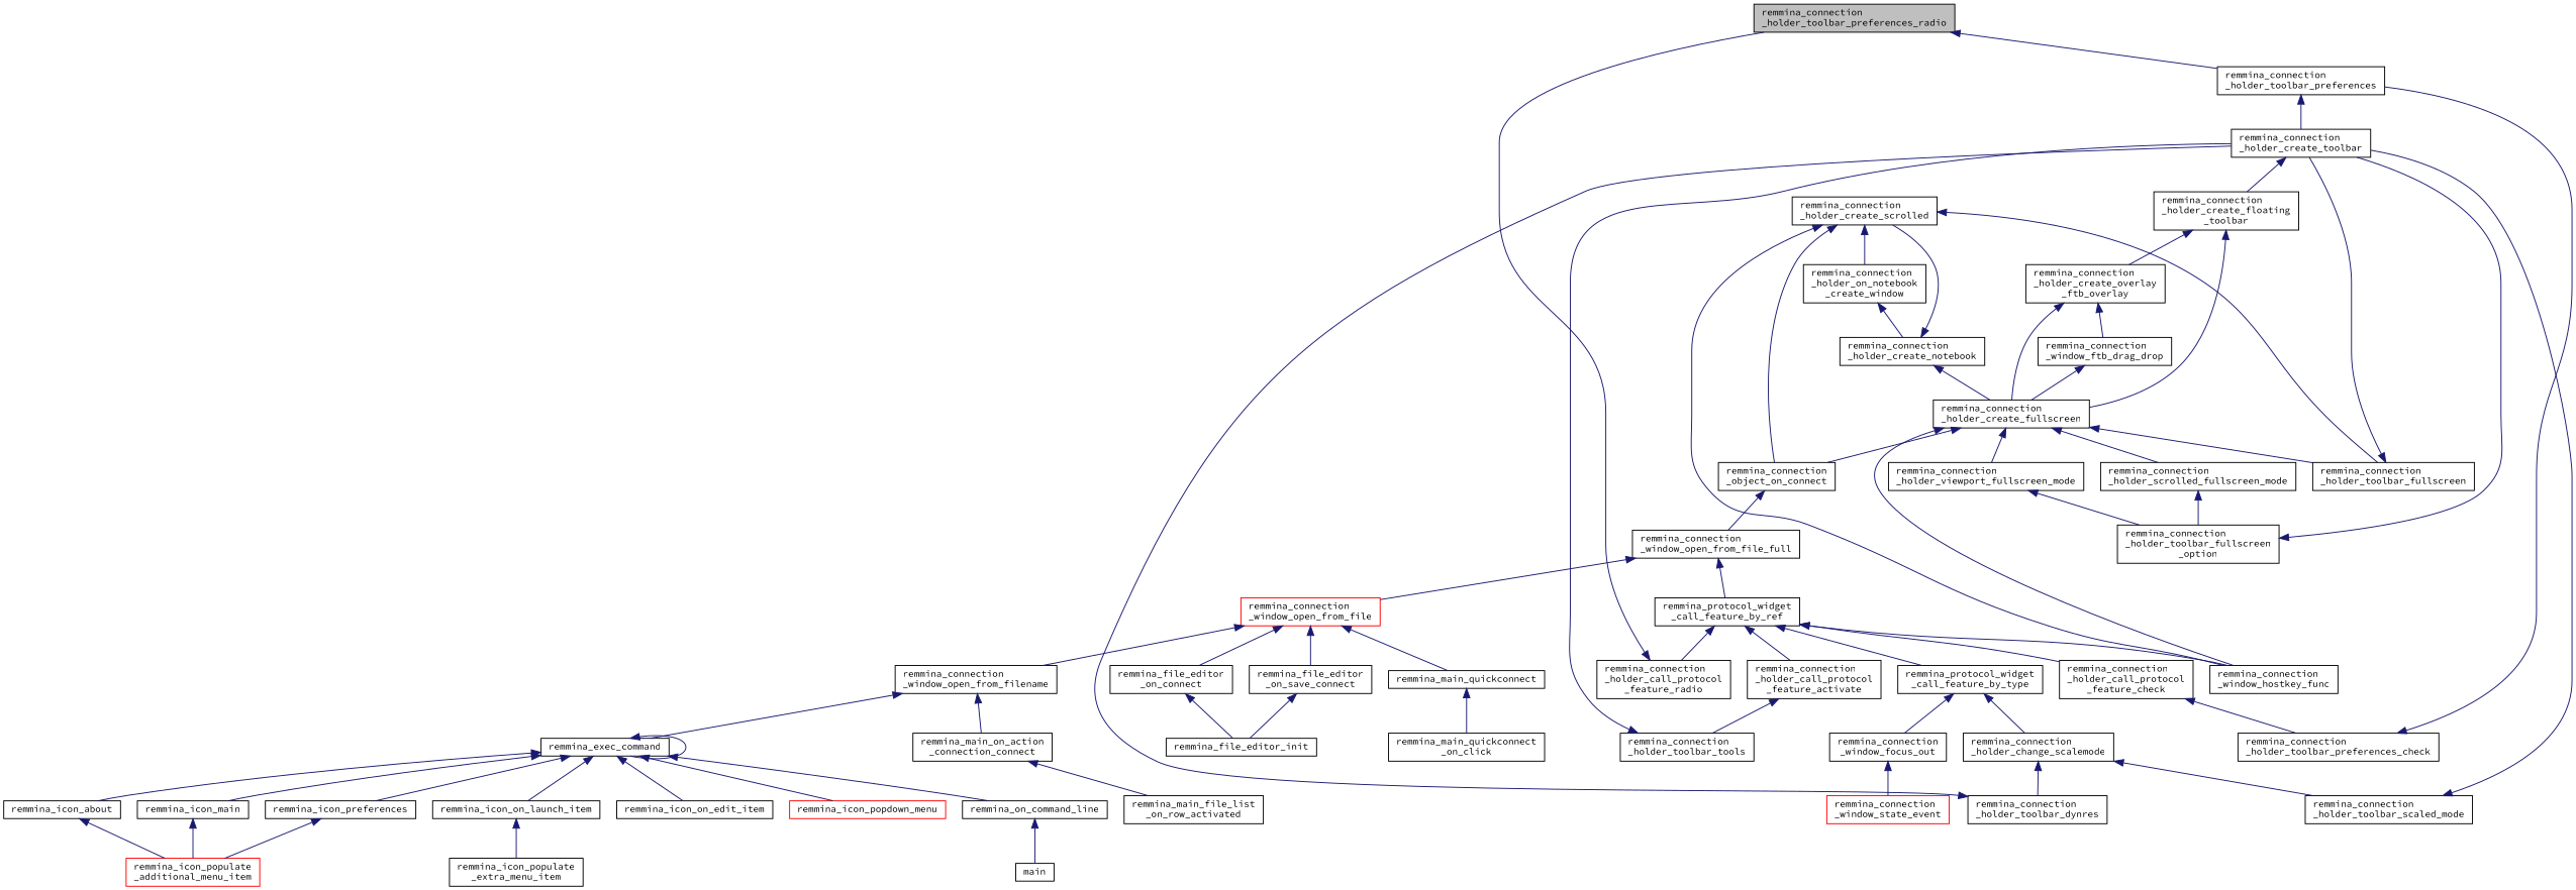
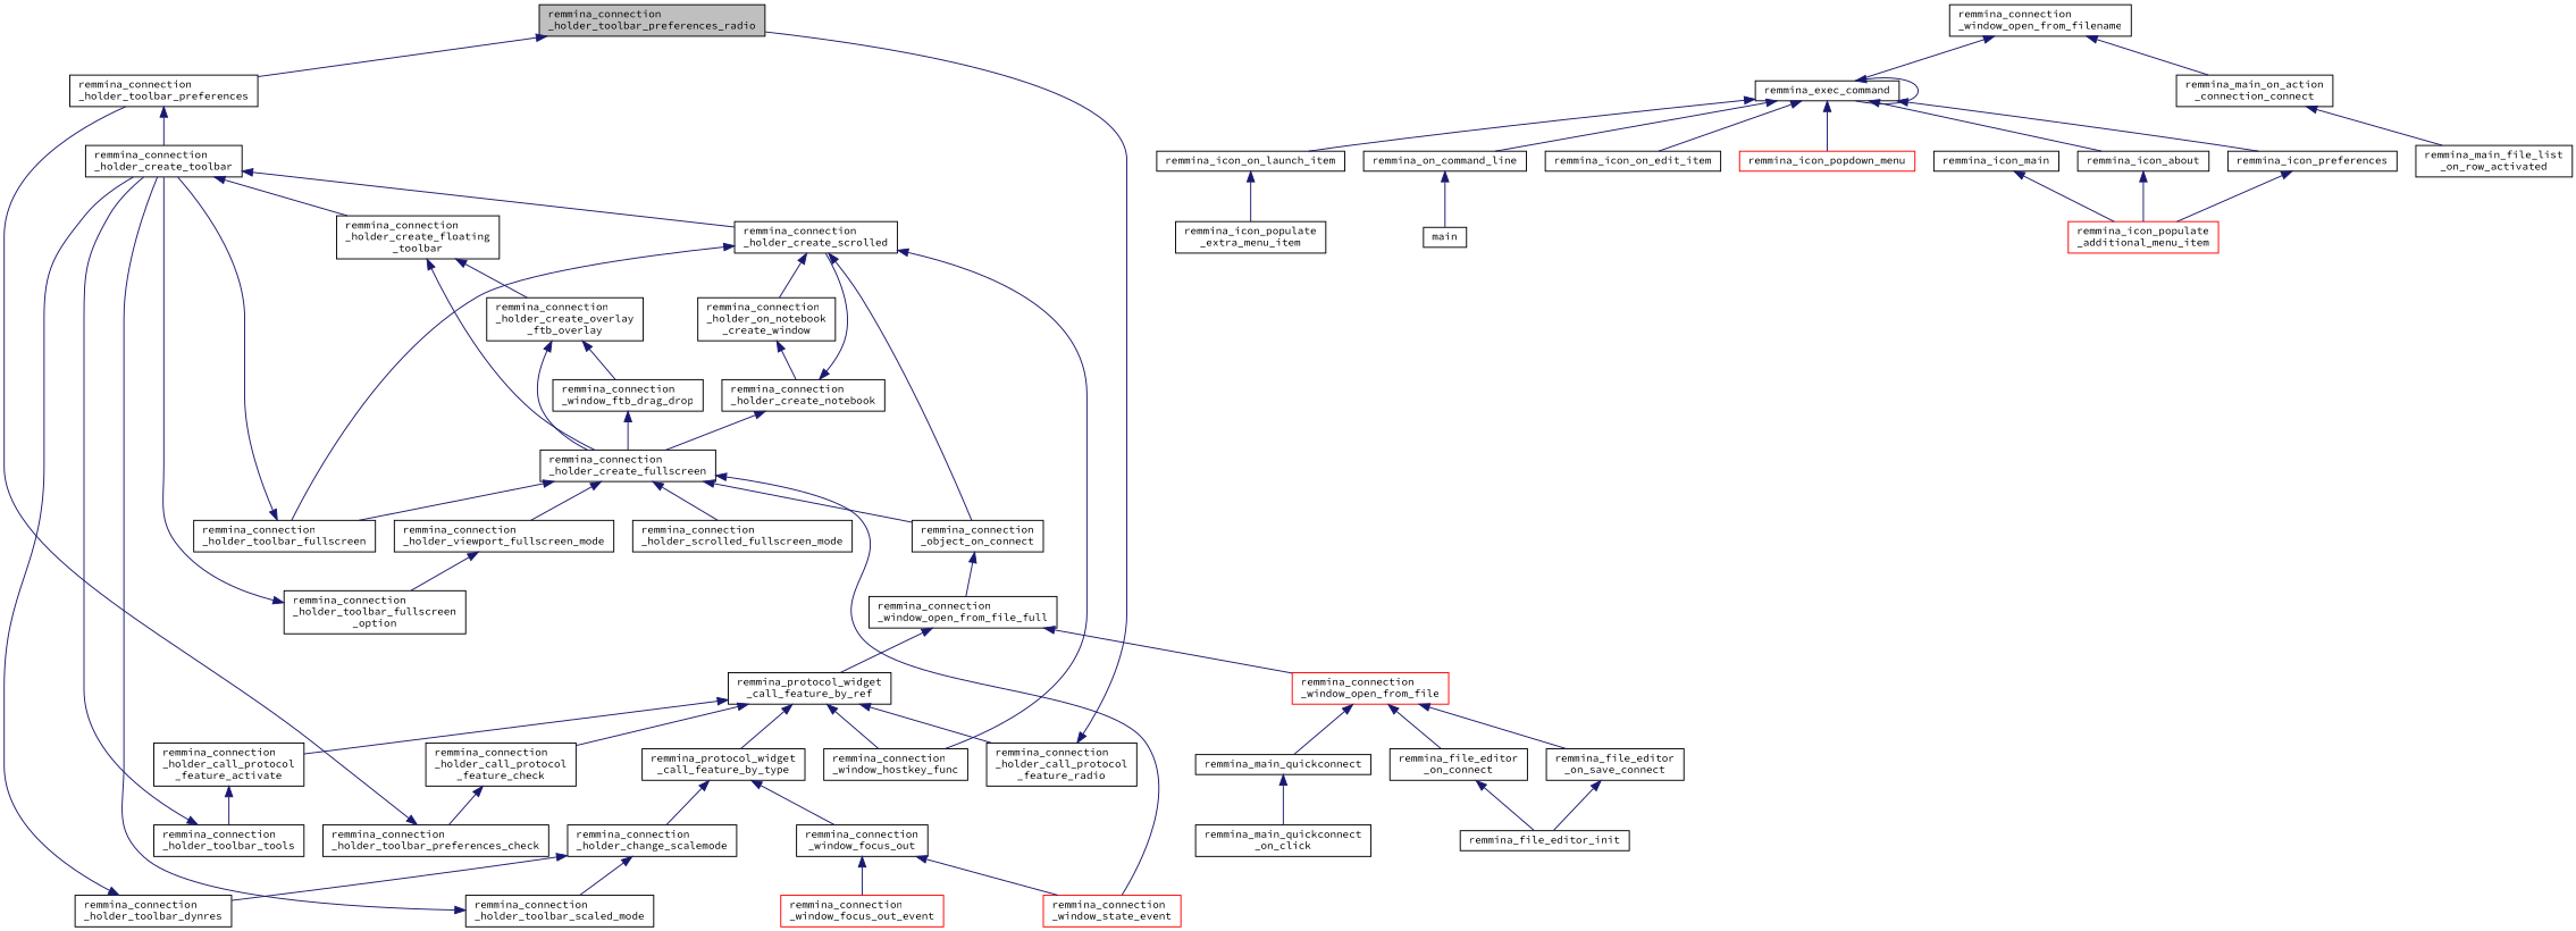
  digraph {
    fontname="Source Code Pro"
    rankdir=TB
    node [color=black fillcolor=white fontname="Source Code Pro" fontsize=10 shape=record style=filled]
    edge [color=midnightblue dir=back fontname="Source Code Pro" fontsize=10 labelfontname=Helvetica labelfontsize=10 style=solid]
    n1 [fillcolor=grey75 fontcolor=black height=0.2 label="remmina_connection\l_holder_toolbar_preferences_radio" width=0.4]
    n2 [height=0.2 label="remmina_connection\l_holder_toolbar_preferences" width=0.4]
    n3 [height=0.2 label="remmina_connection\l_holder_create_toolbar" width=0.4]
    n4 [height=0.2 label="remmina_connection\l_holder_create_floating\l_toolbar" width=0.4]
    n5 [height=0.2 label="remmina_connection\l_holder_create_scrolled" width=0.4]
    n6 [height=0.2 label="remmina_connection\l_holder_create_overlay\l_ftb_overlay" width=0.4]
    n7 [height=0.2 label="remmina_connection\l_holder_create_fullscreen" width=0.4]
    n8 [height=0.2 label="remmina_connection\l_holder_toolbar_fullscreen" width=0.4]
    n9 [height=0.2 label="remmina_connection\l_window_hostkey_func" width=0.4]
    n10 [height=0.2 label="remmina_connection\l_object_on_connect" width=0.4]
    n11 [height=0.2 label="remmina_connection\l_holder_on_notebook\l_create_window" width=0.4]
    n12 [height=0.2 label="remmina_connection\l_window_ftb_drag_drop" width=0.4]
    n13 [height=0.2 label="remmina_connection\l_holder_viewport_fullscreen_mode" width=0.4]
    n14 [height=0.2 label="remmina_connection\l_holder_scrolled_fullscreen_mode" width=0.4]
    n15 [height=0.2 label="remmina_connection\l_holder_toolbar_fullscreen\l_option" width=0.4]
    n16 [height=0.2 label="remmina_connection\l_window_open_from_file_full" width=0.4]
    n17 [color=red height=0.2 label="remmina_connection\l_window_open_from_file" width=0.4]
    n18 [height=0.2 label="remmina_protocol_widget\l_call_feature_by_ref" width=0.4]
    n19 [height=0.2 label="remmina_connection\l_window_open_from_filename" width=0.4]
    n20 [height=0.2 label="remmina_file_editor\l_on_connect" width=0.4]
    n21 [height=0.2 label="remmina_file_editor\l_on_save_connect" width=0.4]
    n22 [height=0.2 label=remmina_main_quickconnect width=0.4]
    n23 [height=0.2 label="remmina_connection\l_holder_call_protocol\l_feature_radio" width=0.4]
    n24 [height=0.2 label="remmina_connection\l_holder_call_protocol\l_feature_check" width=0.4]
    n25 [height=0.2 label="remmina_connection\l_holder_call_protocol\l_feature_activate" width=0.4]
    n26 [height=0.2 label="remmina_protocol_widget\l_call_feature_by_type" width=0.4]
    n27 [height=0.2 label=remmina_exec_command width=0.4]
    n28 [height=0.2 label="remmina_main_on_action\l_connection_connect" width=0.4]
    n29 [height=0.2 label=remmina_file_editor_init width=0.4]
    n30 [height=0.2 label="remmina_main_quickconnect\l_on_click" width=0.4]
    n31 [height=0.2 label=remmina_on_command_line width=0.4]
    n32 [height=0.2 label=remmina_icon_main width=0.4]
    n33 [height=0.2 label=remmina_icon_preferences width=0.4]
    n34 [height=0.2 label=remmina_icon_about width=0.4]
    n35 [height=0.2 label=remmina_icon_on_launch_item width=0.4]
    n36 [height=0.2 label=remmina_icon_on_edit_item width=0.4]
    n37 [color=red height=0.2 label=remmina_icon_popdown_menu width=0.4]
    n38 [height=0.2 label="remmina_main_file_list\l_on_row_activated" width=0.4]
    n39 [height=0.2 label=main width=0.4]
    n40 [color=red height=0.2 label="remmina_icon_populate\l_additional_menu_item" width=0.4]
    n41 [height=0.2 label="remmina_icon_populate\l_extra_menu_item" width=0.4]
    n42 [height=0.2 label="remmina_connection\l_holder_toolbar_preferences_check" width=0.4]
    n43 [height=0.2 label="remmina_connection\l_holder_toolbar_tools" width=0.4]
    n44 [height=0.2 label="remmina_connection\l_holder_change_scalemode" width=0.4]
    n45 [height=0.2 label="remmina_connection\l_window_focus_out" width=0.4]
    n46 [height=0.2 label="remmina_connection\l_holder_toolbar_dynres" width=0.4]
    n47 [height=0.2 label="remmina_connection\l_holder_toolbar_scaled_mode" width=0.4]
+   n48 [color=red height=0.2 label="remmina_connection\l_window_focus_out_event" width=0.4]
    n49 [color=red height=0.2 label="remmina_connection\l_window_state_event" width=0.4]
    n50 [height=0.2 label="remmina_connection\l_holder_create_notebook" width=0.4]
    n1 -> n2
    n2 -> n3
    n3 -> n4
+   n3 -> n5
    n4 -> n6
    n4 -> n7
    n5 -> n8
    n5 -> n9
    n5 -> n10
    n5 -> n11
    n6 -> n7
    n6 -> n12
    n7 -> n8
-   n7 -> n9
+   n7 -> n49
    n7 -> n10
    n7 -> n13
    n7 -> n14
    n8 -> n3
    n10 -> n16
    n11 -> n50
    n12 -> n7
    n13 -> n15
-   n14 -> n15
    n15 -> n3
    n16 -> n17
    n16 -> n18
-   n17 -> n19
    n17 -> n20
    n17 -> n21
    n17 -> n22
    n18 -> n9
    n18 -> n23
    n18 -> n24
    n18 -> n25
    n18 -> n26
    n19 -> n27
    n19 -> n28
    n20 -> n29
    n21 -> n29
    n22 -> n30
    n23 -> n1
    n24 -> n42
    n25 -> n43
    n26 -> n44
    n26 -> n45
    n27 -> n27
    n27 -> n31
-   n27 -> n32
    n27 -> n33
    n27 -> n34
    n27 -> n35
    n27 -> n36
    n27 -> n37
    n28 -> n38
    n31 -> n39
    n32 -> n40
    n33 -> n40
    n34 -> n40
    n35 -> n41
    n42 -> n2
    n43 -> n3
    n44 -> n46
    n44 -> n47
+   n45 -> n48
    n45 -> n49
    n46 -> n3
    n47 -> n3
    n50 -> n5
    n50 -> n7
  }
